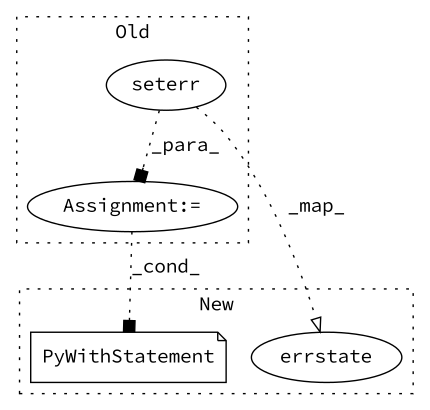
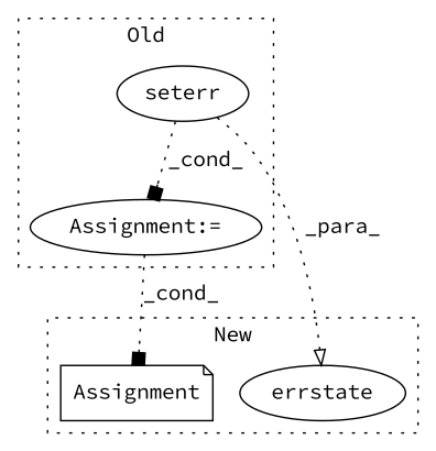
  digraph {
    fontname="Source Code Pro"
    node [a=32 fontname="Source Code Pro" shape=ellipse]
    edge [arrowhead=box fontname="Source Code Pro" style=dotted]
    n1 [l="7,1" label=seterr s="422,437"]
    n2 [a=7 l=1 label="Assignment:=" s=415]
    n3 [l="9,1" label=errstate s="409,426"]
-   n4 [a=104 l="10,2" label=PyWithStatement s="393,427" shape=note]
+   n4 [a=104 l="10,2" label=Assignment s="393,427" shape=note]
    subgraph cluster_1 {
      label=Old
      style=dotted
      n1
      n2
    }
    subgraph cluster_2 {
      label=New
      style=dotted
      n3
      n4
    }
-   n1 -> n2 [label=_para_]
-   n1 -> n3 [arrowhead=onormal label=_map_]
+   n1 -> n2 [label=_cond_]
+   n1 -> n3 [arrowhead=onormal label=_para_]
    n2 -> n4 [label=_cond_]
  }
